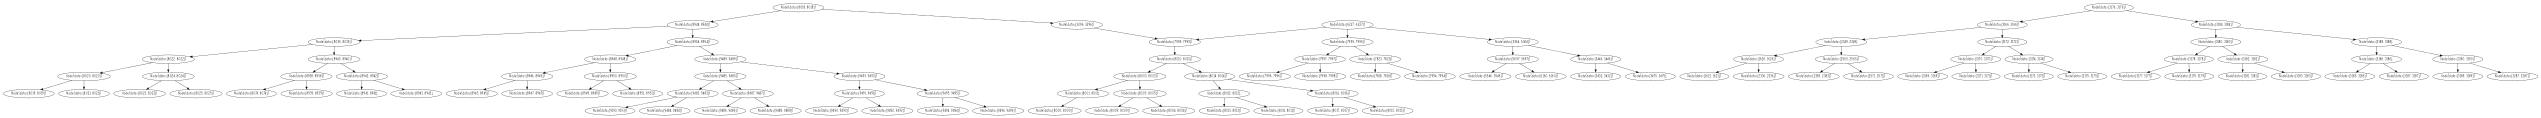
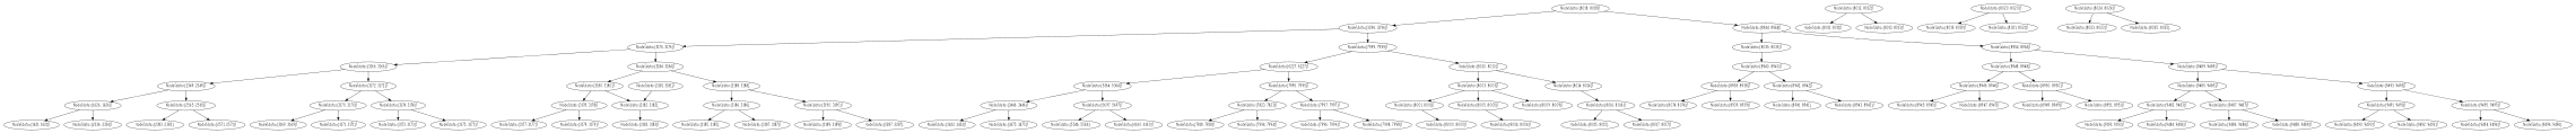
  digraph {
    fontname="Comic Neue"
    node [fontname="Comic Neue"]
    edge [fontname="Comic Neue"]
    n1 [label="Node{data=[8018, 8018]}"]
    n2 [label="Node{data=[3296, 3296]}"]
    n3 [label="Node{data=[8944, 8944]}"]
    n4 [label="Node{data=[3176, 3176]}"]
    n5 [label="Node{data=[7999, 7999]}"]
    n6 [label="Node{data=[8035, 8035]}"]
    n7 [label="Node{data=[8954, 8954]}"]
    n8 [label="Node{data=[3166, 3166]}"]
    n9 [label="Node{data=[3184, 3184]}"]
    n10 [label="Node{data=[6227, 6227]}"]
    n11 [label="Node{data=[8010, 8010]}"]
    n12 [label="Node{data=[2349, 2349]}"]
    n13 [label="Node{data=[3172, 3172]}"]
    n14 [label="Node{data=[3180, 3180]}"]
    n15 [label="Node{data=[3188, 3188]}"]
    n16 [label="Node{data=[1626, 1626]}"]
    n17 [label="Node{data=[2565, 2565]}"]
    n18 [label="Node{data=[3170, 3170]}"]
    n19 [label="Node{data=[3174, 3174]}"]
    n20 [label="Node{data=[1621, 1621]}"]
    n21 [label="Node{data=[2336, 2336]}"]
    n22 [label="Node{data=[2383, 2383]}"]
    n23 [label="Node{data=[2571, 2571]}"]
    n24 [label="Node{data=[3169, 3169]}"]
    n25 [label="Node{data=[3171, 3171]}"]
    n26 [label="Node{data=[3173, 3173]}"]
    n27 [label="Node{data=[3175, 3175]}"]
    n28 [label="Node{data=[3178, 3178]}"]
    n29 [label="Node{data=[3182, 3182]}"]
    n30 [label="Node{data=[3186, 3186]}"]
    n31 [label="Node{data=[3190, 3190]}"]
    n32 [label="Node{data=[3177, 3177]}"]
    n33 [label="Node{data=[3179, 3179]}"]
    n34 [label="Node{data=[3181, 3181]}"]
    n35 [label="Node{data=[3183, 3183]}"]
    n36 [label="Node{data=[3185, 3185]}"]
    n37 [label="Node{data=[3187, 3187]}"]
    n38 [label="Node{data=[3189, 3189]}"]
    n39 [label="Node{data=[3287, 3287]}"]
    n40 [label="Node{data=[5364, 5364]}"]
    n41 [label="Node{data=[7995, 7995]}"]
    n42 [label="Node{data=[8003, 8003]}"]
    n43 [label="Node{data=[8014, 8014]}"]
    n44 [label="Node{data=[3446, 3446]}"]
    n45 [label="Node{data=[5697, 5697]}"]
    n46 [label="Node{data=[7823, 7823]}"]
    n47 [label="Node{data=[7997, 7997]}"]
    n48 [label="Node{data=[3432, 3432]}"]
    n49 [label="Node{data=[3475, 3475]}"]
    n50 [label="Node{data=[5546, 5546]}"]
    n51 [label="Node{data=[6160, 6160]}"]
    n52 [label="Node{data=[7818, 7818]}"]
    n53 [label="Node{data=[7994, 7994]}"]
    n54 [label="Node{data=[7996, 7996]}"]
    n55 [label="Node{data=[7998, 7998]}"]
    n56 [label="Node{data=[8001, 8001]}"]
    n57 [label="Node{data=[8005, 8005]}"]
    n58 [label="Node{data=[8012, 8012]}"]
    n59 [label="Node{data=[8016, 8016]}"]
    n60 [label="Node{data=[8000, 8000]}"]
    n61 [label="Node{data=[8004, 8004]}"]
    n62 [label="Node{data=[8009, 8009]}"]
    n63 [label="Node{data=[8011, 8011]}"]
    n64 [label="Node{data=[8013, 8013]}"]
    n65 [label="Node{data=[8015, 8015]}"]
    n66 [label="Node{data=[8017, 8017]}"]
-   n67 [label="Node{data=[8022, 8022]}"]
    n68 [label="Node{data=[8940, 8940]}"]
    n69 [label="Node{data=[8948, 8948]}"]
    n70 [label="Node{data=[9489, 9489]}"]
    n71 [label="Node{data=[8020, 8020]}"]
    n72 [label="Node{data=[8024, 8024]}"]
    n73 [label="Node{data=[8938, 8938]}"]
    n74 [label="Node{data=[8942, 8942]}"]
    n75 [label="Node{data=[8019, 8019]}"]
    n76 [label="Node{data=[8021, 8021]}"]
    n77 [label="Node{data=[8023, 8023]}"]
    n78 [label="Node{data=[8025, 8025]}"]
    n79 [label="Node{data=[8074, 8074]}"]
    n80 [label="Node{data=[8939, 8939]}"]
    n81 [label="Node{data=[8941, 8941]}"]
    n82 [label="Node{data=[8943, 8943]}"]
    n83 [label="Node{data=[8946, 8946]}"]
    n84 [label="Node{data=[8950, 8950]}"]
    n85 [label="Node{data=[9485, 9485]}"]
    n86 [label="Node{data=[9493, 9493]}"]
    n87 [label="Node{data=[8945, 8945]}"]
    n88 [label="Node{data=[8947, 8947]}"]
    n89 [label="Node{data=[8949, 8949]}"]
    n90 [label="Node{data=[8951, 8951]}"]
    n91 [label="Node{data=[9483, 9483]}"]
    n92 [label="Node{data=[9487, 9487]}"]
    n93 [label="Node{data=[9491, 9491]}"]
    n94 [label="Node{data=[9495, 9495]}"]
    n95 [label="Node{data=[9193, 9193]}"]
    n96 [label="Node{data=[9484, 9484]}"]
    n97 [label="Node{data=[9486, 9486]}"]
    n98 [label="Node{data=[9488, 9488]}"]
    n99 [label="Node{data=[9490, 9490]}"]
    n100 [label="Node{data=[9492, 9492]}"]
    n101 [label="Node{data=[9494, 9494]}"]
    n102 [label="Node{data=[9496, 9496]}"]
    n1 -> n2
    n1 -> n3
+   n2 -> n4
    n2 -> n5
    n3 -> n6
    n3 -> n7
    n4 -> n8
    n4 -> n9
-   n10 -> n5
+   n5 -> n10
    n5 -> n11
-   n6 -> n67
    n6 -> n68
    n7 -> n69
    n7 -> n70
    n8 -> n12
    n8 -> n13
    n9 -> n14
    n9 -> n15
    n10 -> n40
    n10 -> n41
    n11 -> n42
    n11 -> n43
    n12 -> n16
    n12 -> n17
    n13 -> n18
    n13 -> n19
    n14 -> n28
    n14 -> n29
    n15 -> n30
    n15 -> n31
    n16 -> n20
    n16 -> n21
    n17 -> n22
    n17 -> n23
    n18 -> n24
    n18 -> n25
    n19 -> n26
    n19 -> n27
    n28 -> n32
    n28 -> n33
-   n29 -> n34
+   n34 -> n29
    n29 -> n35
    n30 -> n36
    n30 -> n37
    n31 -> n38
    n31 -> n39
    n40 -> n44
    n40 -> n45
    n41 -> n46
    n41 -> n47
    n42 -> n56
    n42 -> n57
-   n43 -> n58
    n43 -> n59
    n44 -> n48
    n44 -> n49
    n45 -> n50
    n45 -> n51
    n46 -> n52
    n46 -> n53
    n47 -> n54
    n47 -> n55
    n56 -> n60
    n57 -> n61
-   n57 -> n62
+   n42 -> n62
    n58 -> n63
    n58 -> n64
    n59 -> n65
    n59 -> n66
-   n67 -> n71
-   n67 -> n72
    n68 -> n73
    n68 -> n74
    n69 -> n83
    n69 -> n84
    n70 -> n85
    n70 -> n86
    n71 -> n75
    n71 -> n76
    n72 -> n77
    n72 -> n78
    n73 -> n79
    n73 -> n80
    n74 -> n81
    n74 -> n82
    n83 -> n87
    n83 -> n88
    n84 -> n89
    n84 -> n90
    n85 -> n91
    n85 -> n92
    n86 -> n93
    n86 -> n94
    n91 -> n95
    n91 -> n96
    n92 -> n97
    n92 -> n98
    n93 -> n99
    n93 -> n100
    n94 -> n101
    n94 -> n102
  }
